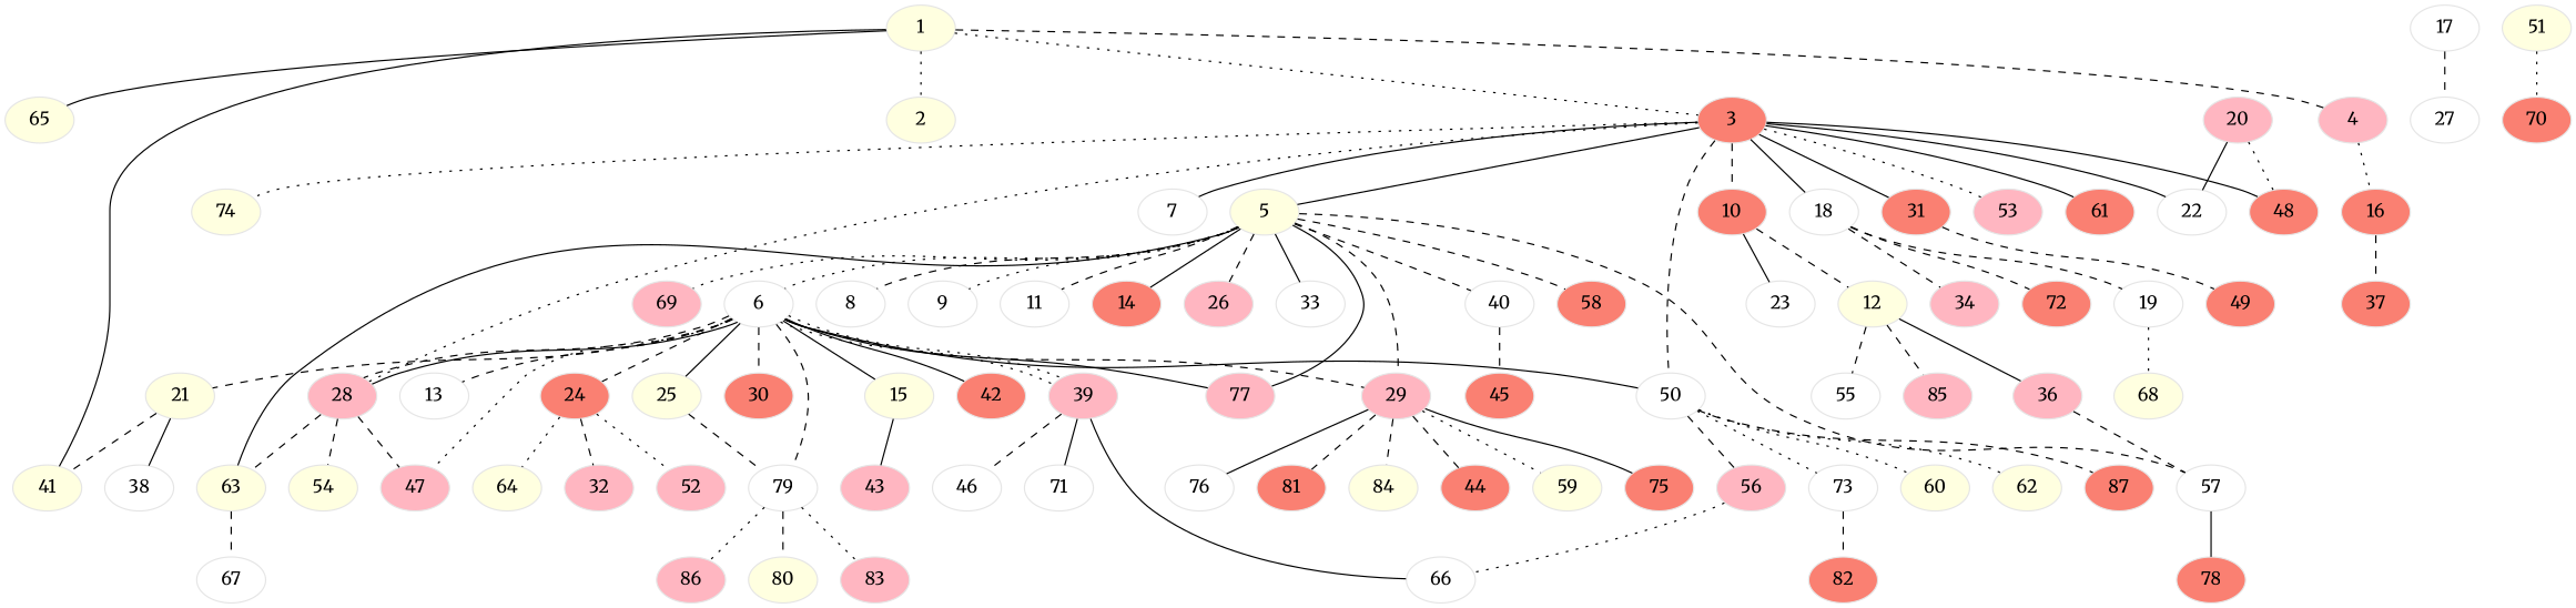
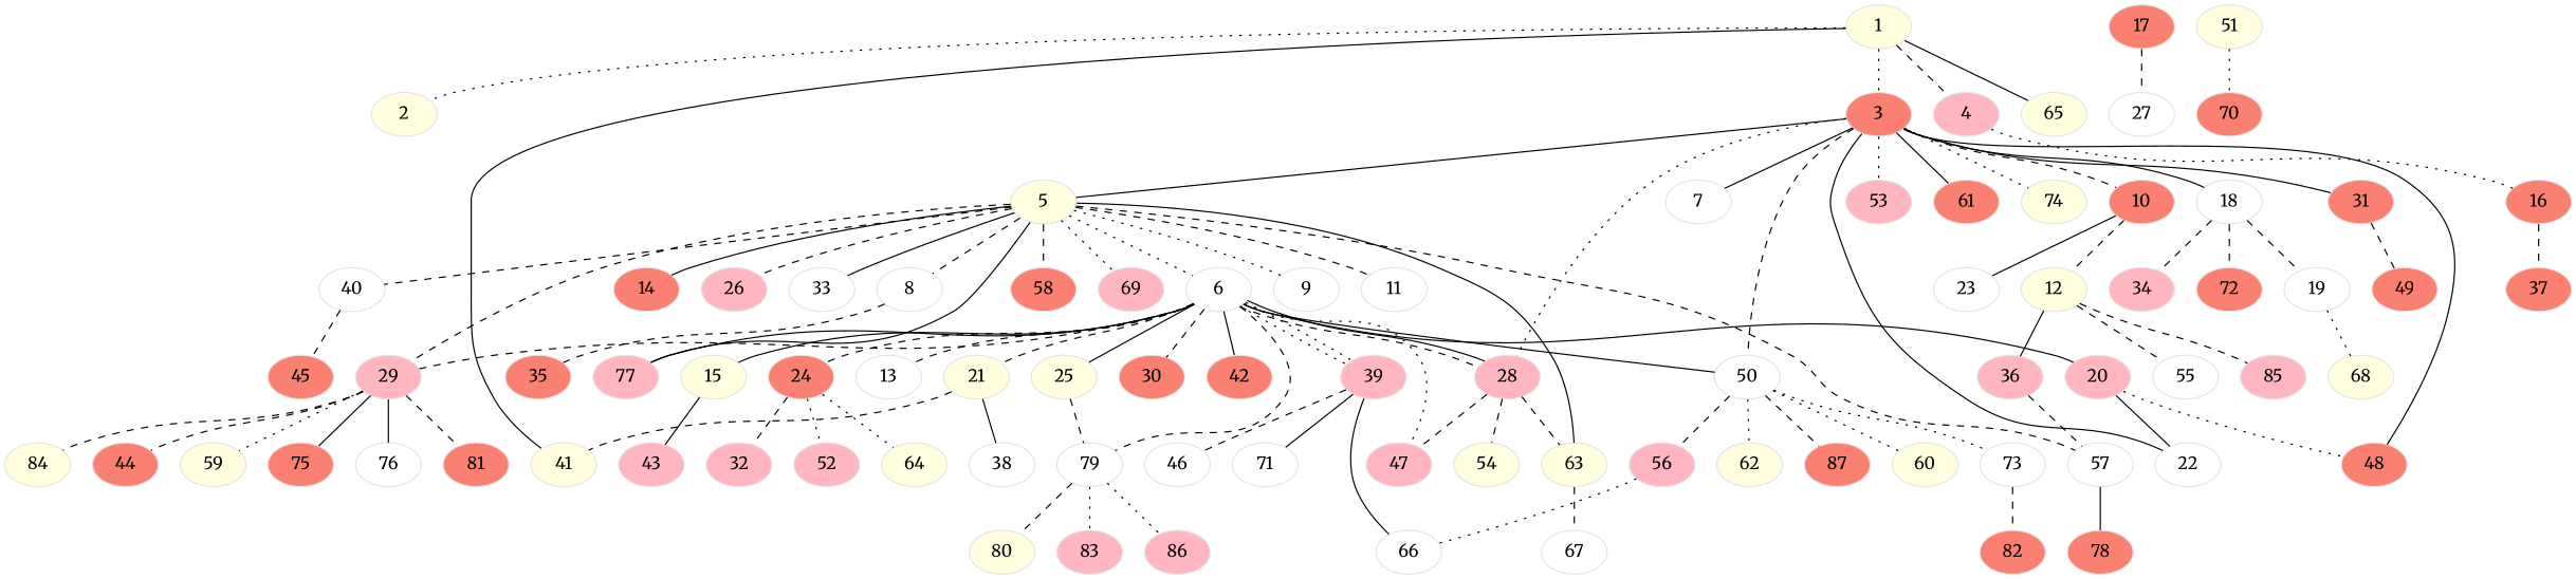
  graph {
    fontname=Merriweather
    node [color=gray90 fillcolor=white fontname=Merriweather style=filled]
    edge [fontname=Merriweather style=dashed]
    1 [fillcolor=lightyellow]
    2 [fillcolor=lightyellow]
    3 [fillcolor=salmon]
    4 [fillcolor=lightpink]
    41 [fillcolor=lightyellow]
    65 [fillcolor=lightyellow]
    5 [fillcolor=lightyellow]
    7
    10 [fillcolor=salmon]
    18
    22
    28 [fillcolor=lightpink]
    31 [fillcolor=salmon]
    48 [fillcolor=salmon]
    50
    53 [fillcolor=lightpink]
    61 [fillcolor=salmon]
    74 [fillcolor=lightyellow]
    16 [fillcolor=salmon]
    6
    8
    9
    11
    14 [fillcolor=salmon]
    26 [fillcolor=lightpink]
    29 [fillcolor=lightpink]
    33
    40
    57
    58 [fillcolor=salmon]
    63 [fillcolor=lightyellow]
    69 [fillcolor=lightpink]
    77 [fillcolor=lightpink]
    12 [fillcolor=lightyellow]
    23
-   17
+   17 [fillcolor=salmon]
    27
    19
    34 [fillcolor=lightpink]
    72 [fillcolor=salmon]
    47 [fillcolor=lightpink]
    54 [fillcolor=lightyellow]
    49 [fillcolor=salmon]
    56 [fillcolor=lightpink]
    60 [fillcolor=lightyellow]
    62 [fillcolor=lightyellow]
    73
    87 [fillcolor=salmon]
    37 [fillcolor=salmon]
    13
    15 [fillcolor=lightyellow]
    20 [fillcolor=lightpink]
    21 [fillcolor=lightyellow]
    24 [fillcolor=salmon]
    25 [fillcolor=lightyellow]
    30 [fillcolor=salmon]
    39 [fillcolor=lightpink]
    42 [fillcolor=salmon]
    79
+   35 [fillcolor=salmon]
    44 [fillcolor=salmon]
    59 [fillcolor=lightyellow]
    75 [fillcolor=salmon]
    76
    81 [fillcolor=salmon]
    84 [fillcolor=lightyellow]
    45 [fillcolor=salmon]
    78 [fillcolor=salmon]
    67
    43 [fillcolor=lightpink]
    38
    32 [fillcolor=lightpink]
    52 [fillcolor=lightpink]
    64 [fillcolor=lightyellow]
    46
    66
    71
    80 [fillcolor=lightyellow]
    83 [fillcolor=lightpink]
    86 [fillcolor=lightpink]
    36 [fillcolor=lightpink]
    55
    85 [fillcolor=lightpink]
    51 [fillcolor=lightyellow]
    70 [fillcolor=salmon]
    68 [fillcolor=lightyellow]
    82 [fillcolor=salmon]
    1 -- 2 [style=dotted]
    1 -- 3 [style=dotted]
    1 -- 4
    1 -- 41 [style=solid]
    1 -- 65 [style=solid]
    3 -- 5 [style=solid]
    3 -- 7 [style=solid]
    3 -- 10
    3 -- 18 [style=solid]
    3 -- 22 [style=solid]
    3 -- 28 [style=dotted]
    3 -- 31 [style=solid]
    3 -- 48 [style=solid]
    3 -- 50
    3 -- 53 [style=dotted]
    3 -- 61 [style=solid]
    3 -- 74 [style=dotted]
    4 -- 16 [style=dotted]
    5 -- 6 [style=dotted]
    5 -- 8
    5 -- 9 [style=dotted]
    5 -- 11
    5 -- 14 [style=solid]
    5 -- 26
    5 -- 29
    5 -- 33 [style=solid]
    5 -- 40
    5 -- 57
    5 -- 58
    5 -- 63 [style=solid]
    5 -- 69 [style=dotted]
    5 -- 77 [style=solid]
    10 -- 12
    10 -- 23 [style=solid]
    18 -- 19
    18 -- 34
    18 -- 72
    28 -- 63
    28 -- 47
    28 -- 54
    31 -- 49
    50 -- 56
    50 -- 60 [style=dotted]
    50 -- 62 [style=dotted]
    50 -- 73 [style=dotted]
    50 -- 87
    16 -- 37
    6 -- 28
    6 -- 28 [style=solid]
    6 -- 50 [style=solid]
    6 -- 29
    6 -- 77 [style=solid]
    6 -- 47 [style=dotted]
    6 -- 13
    6 -- 15 [style=solid]
+   6 -- 20 [style=solid]
    6 -- 21
    6 -- 24
    6 -- 25 [style=solid]
    6 -- 30
    6 -- 39 [style=dotted]
    6 -- 39 [style=dotted]
    6 -- 42 [style=solid]
    6 -- 79
+   8 -- 35
    29 -- 44
    29 -- 59 [style=dotted]
    29 -- 75 [style=solid]
    29 -- 76 [style=solid]
    29 -- 81
    29 -- 84
    40 -- 45
    57 -- 78 [style=solid]
    63 -- 67
    12 -- 36 [style=solid]
    12 -- 55
    12 -- 85
    17 -- 27
    19 -- 68 [style=dotted]
    56 -- 66 [style=dotted]
    73 -- 82
    15 -- 43 [style=solid]
    20 -- 22 [style=solid]
    20 -- 48 [style=dotted]
    21 -- 41
    21 -- 38 [style=solid]
    24 -- 32
    24 -- 52 [style=dotted]
    24 -- 64 [style=dotted]
    25 -- 79
    39 -- 46
    39 -- 66 [style=solid]
    39 -- 71 [style=solid]
    79 -- 80
    79 -- 83 [style=dotted]
    79 -- 86 [style=dotted]
    36 -- 57
    51 -- 70 [style=dotted]
  }
